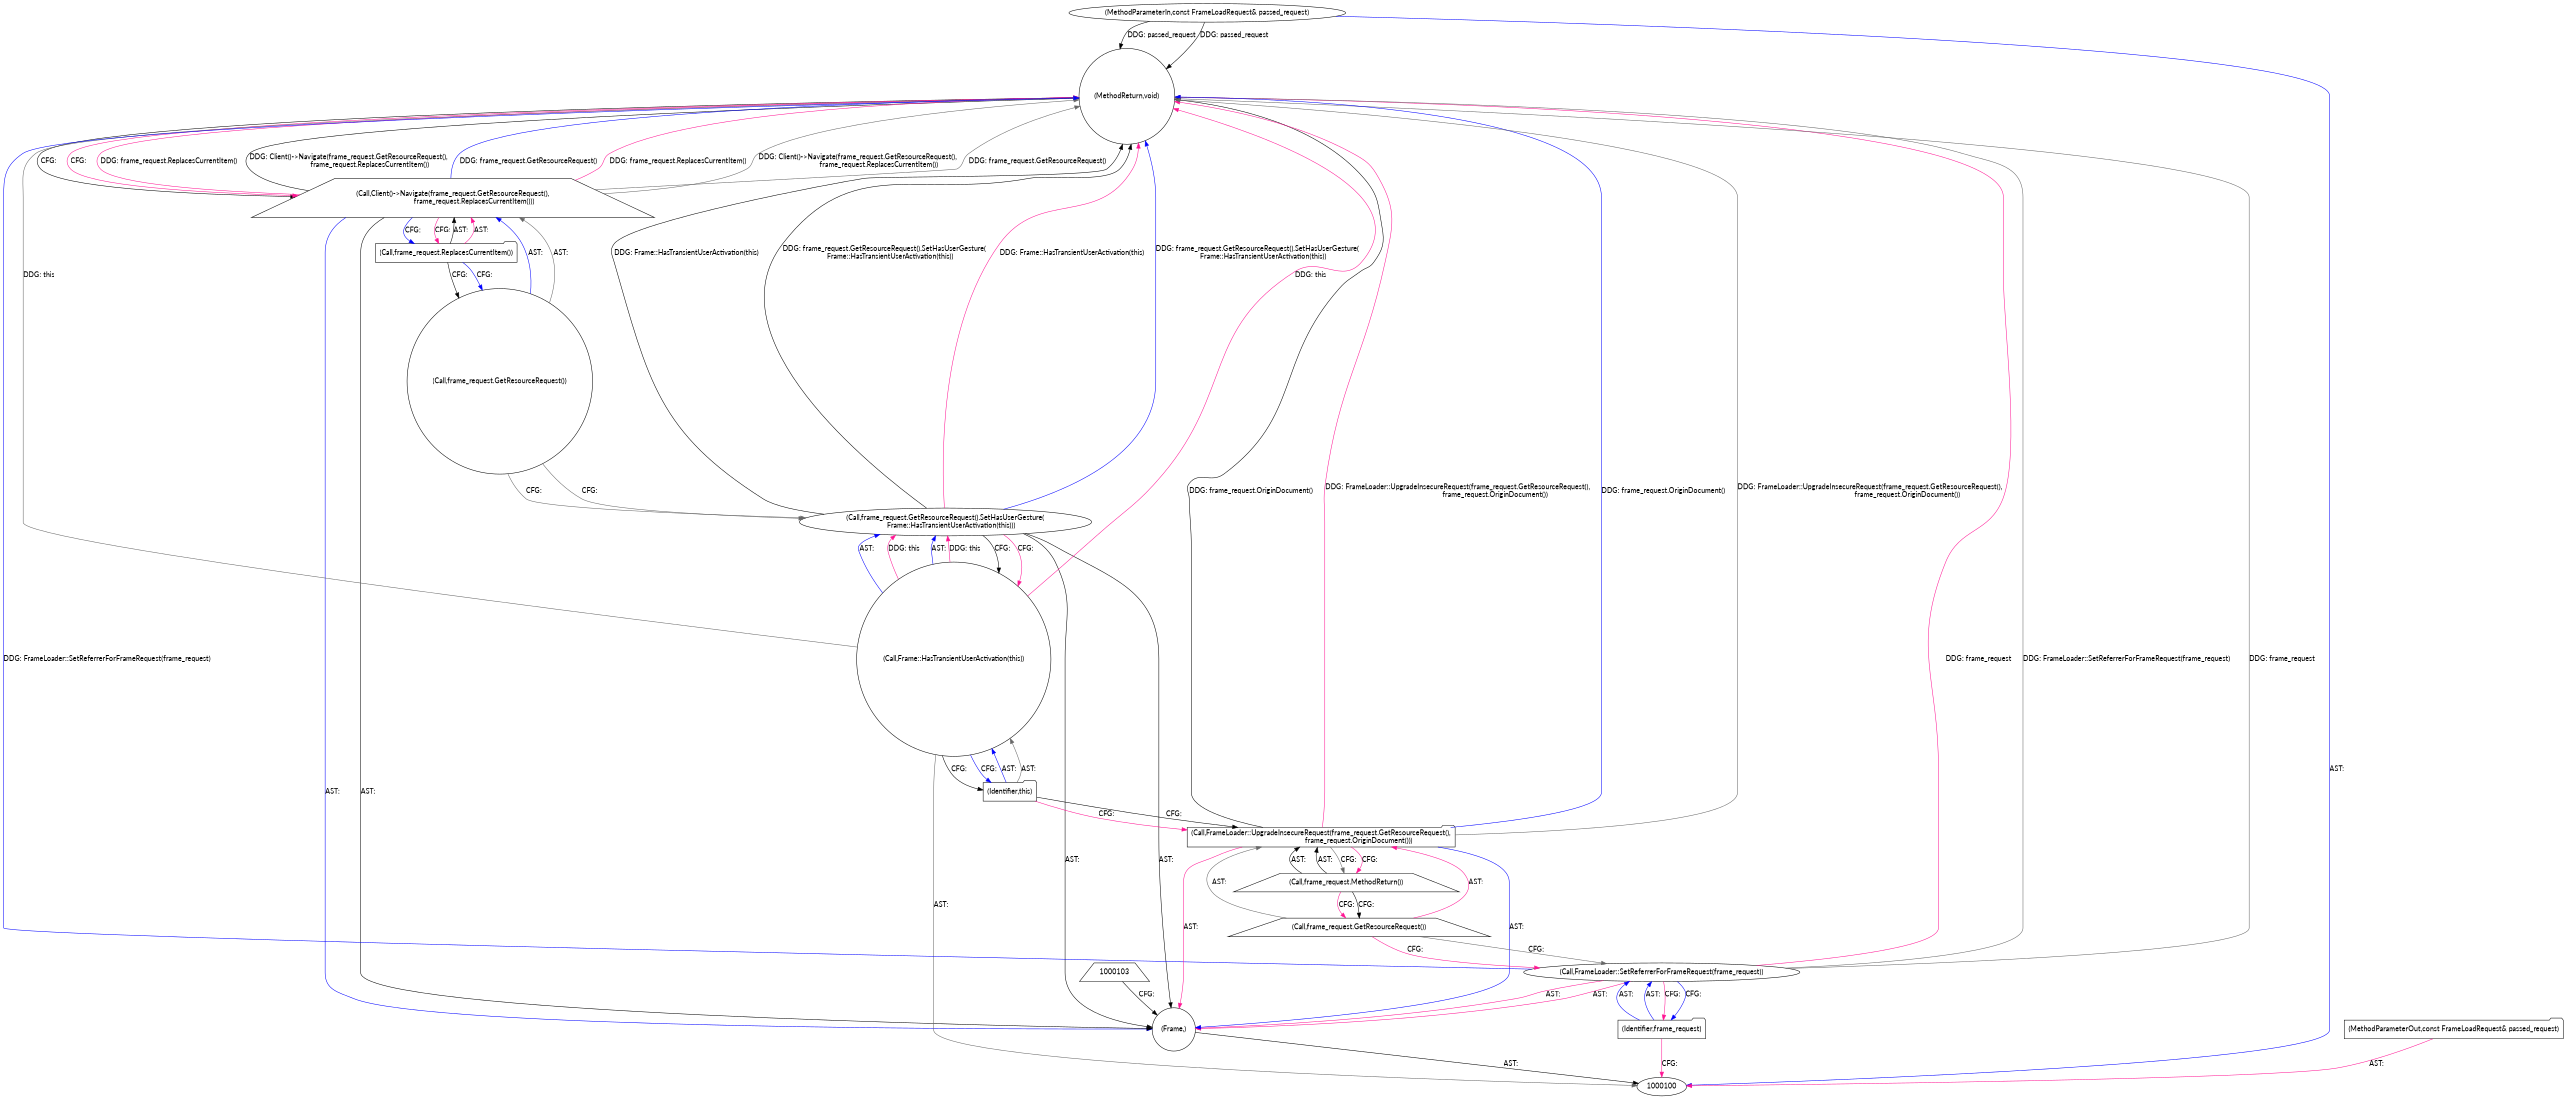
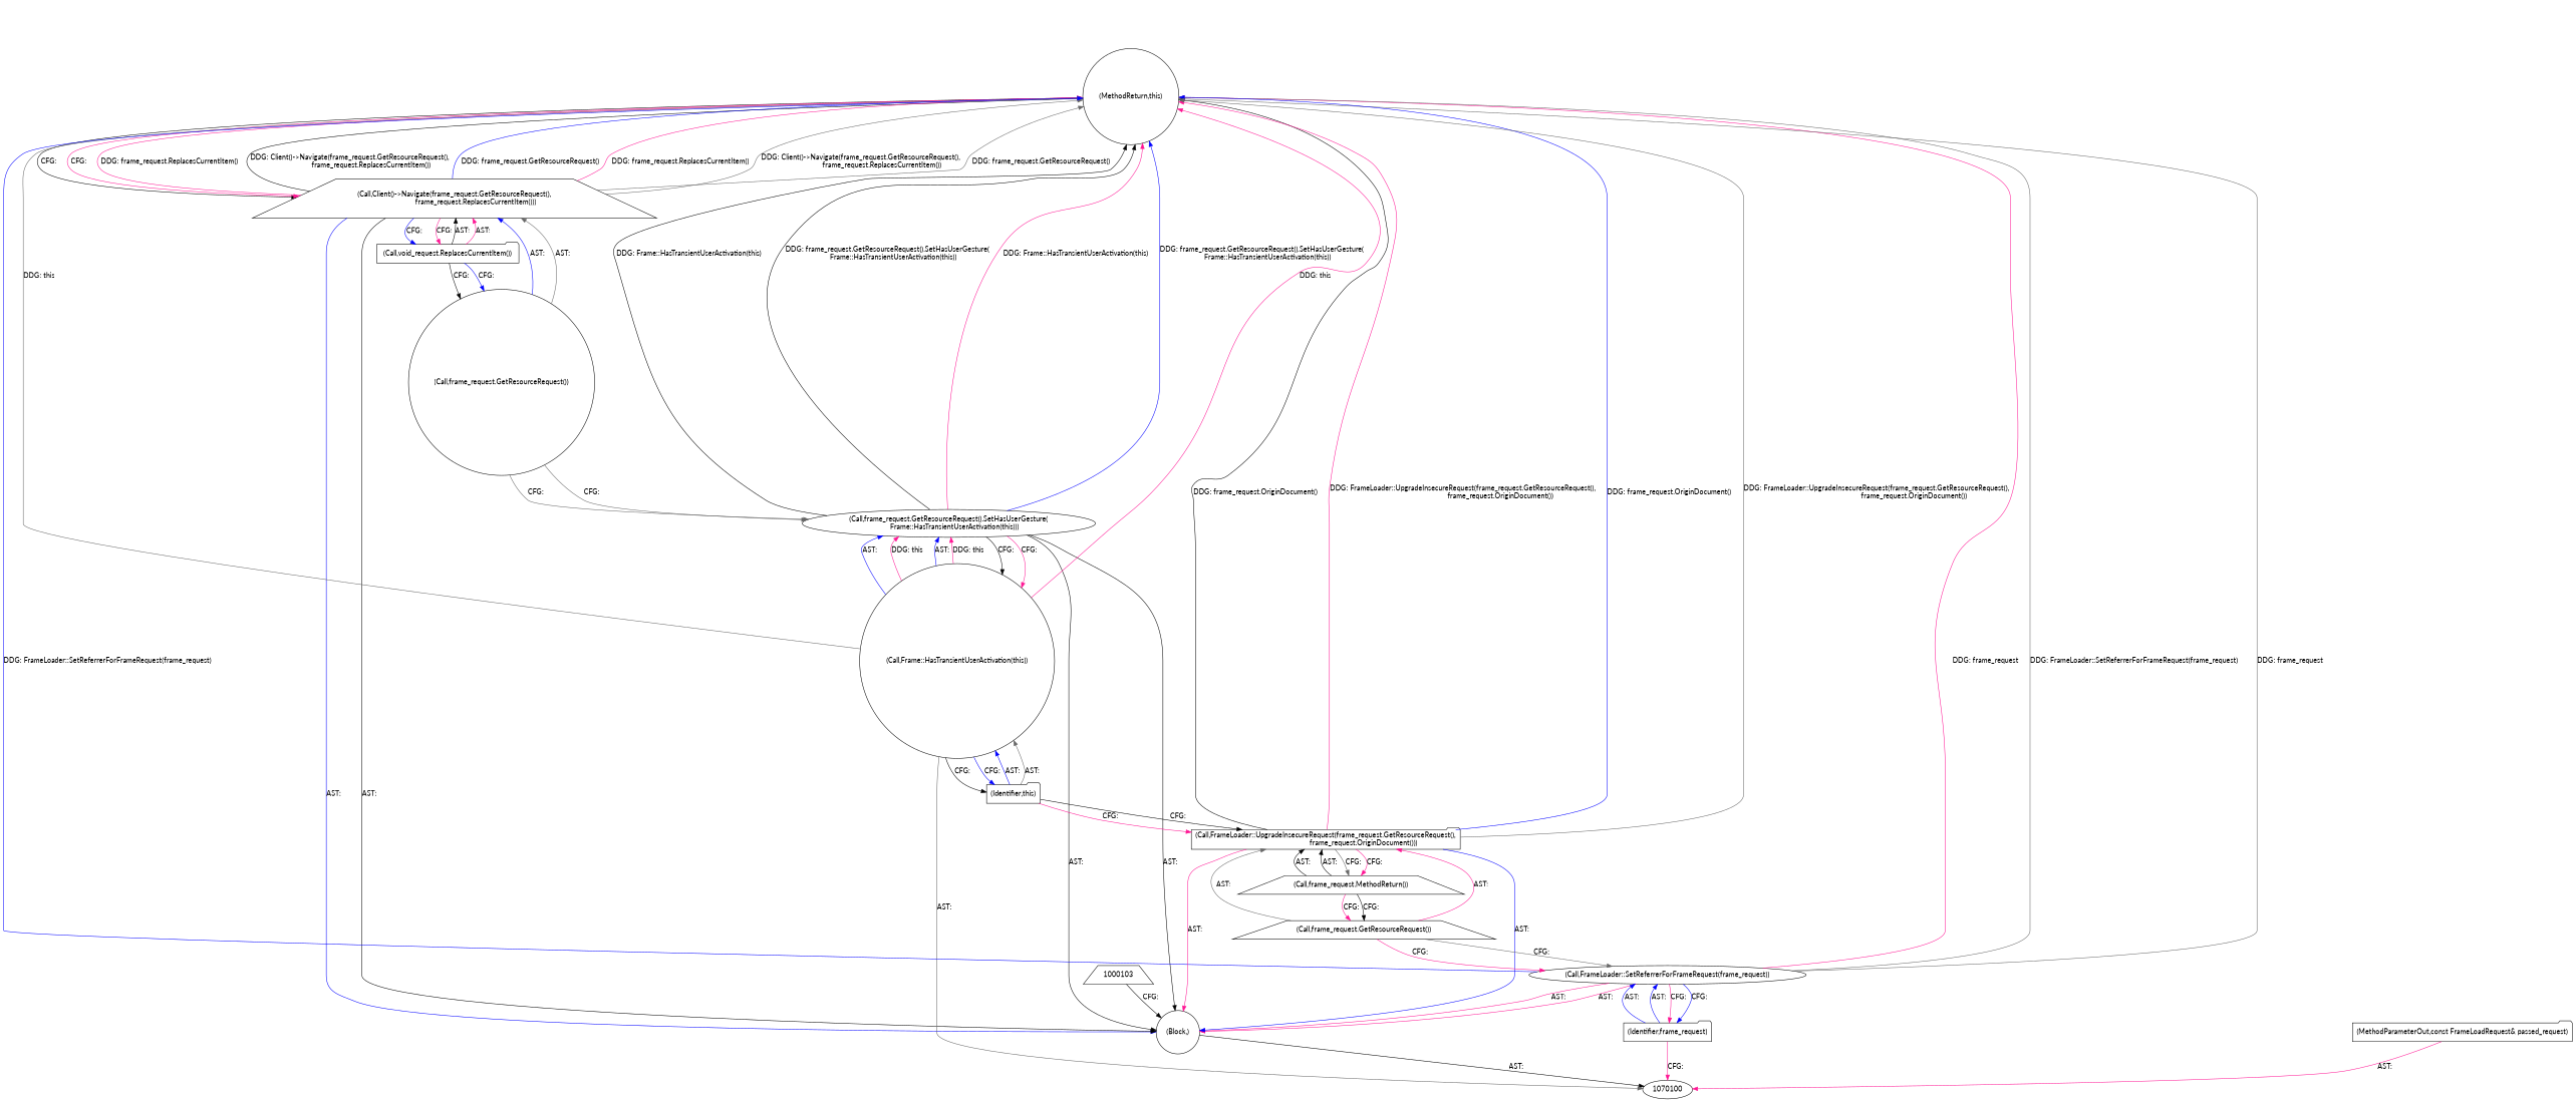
  digraph {
    fontname=Lato
    node [fontname=Lato shape=folder]
    edge [color=deeppink fontname=Lato]
-   n1 [label="(MethodReturn,void)" shape=circle]
+   n1 [label="(MethodReturn,this)" shape=circle]
    n2 [label="(Call,Client()->Navigate(frame_request.GetResourceRequest(),\n                      frame_request.ReplacesCurrentItem()))" shape=trapezium]
-   n3 [label="(Frame,)" shape=circle]
-   n4 [label="(Call,frame_request.ReplacesCurrentItem())"]
-   1000100 [shape=ellipse]
-   n6 [label="(MethodParameterIn,const FrameLoadRequest& passed_request)" shape=ellipse]
+   n3 [label="(Block,)" shape=circle]
+   n4 [label="(Call,void_request.ReplacesCurrentItem())"]
+   1000100 [shape=ellipse label=1070100]
    n7 [label="(MethodParameterOut,const FrameLoadRequest& passed_request)"]
    n8 [label="(Call,frame_request.GetResourceRequest())" shape=circle]
    n9 [label="(Call,frame_request.GetResourceRequest().SetHasUserGesture(\n      Frame::HasTransientUserActivation(this)))" shape=ellipse]
    n10 [label="(Call,Frame::HasTransientUserActivation(this))" shape=circle]
    n11 [label="(Call,FrameLoader::SetReferrerForFrameRequest(frame_request))" shape=ellipse]
    n12 [label="(Identifier,frame_request)"]
    n13 [label="(Call,FrameLoader::UpgradeInsecureRequest(frame_request.GetResourceRequest(),\n                                       frame_request.OriginDocument()))"]
    n14 [label="(Call,frame_request.MethodReturn())" shape=trapezium]
    n15 [label="(Call,frame_request.GetResourceRequest())" shape=trapezium]
    n16 [label="(Identifier,this)"]
    1000103 [shape=trapezium]
    n1 -> n2 [color=black label="CFG: "]
    n1 -> n2 [label="CFG: "]
    n2 -> n1 [label="DDG: frame_request.ReplacesCurrentItem()"]
    n2 -> n1 [color=black label="DDG: Client()->Navigate(frame_request.GetResourceRequest(),\n                      frame_request.ReplacesCurrentItem())"]
    n2 -> n1 [color=blue label="DDG: frame_request.GetResourceRequest()"]
    n2 -> n1 [label="DDG: frame_request.ReplacesCurrentItem()"]
    n2 -> n1 [color=gray40 label="DDG: Client()->Navigate(frame_request.GetResourceRequest(),\n                      frame_request.ReplacesCurrentItem())"]
    n2 -> n1 [color=gray40 label="DDG: frame_request.GetResourceRequest()"]
    n2 -> n3 [color=blue label="AST: "]
    n2 -> n3 [color=black label="AST: "]
    n2 -> n4 [color=blue label="CFG: "]
    n2 -> n4 [label="CFG: "]
    n3 -> 1000100 [color=black label="AST: "]
    n4 -> n2 [color=black label="AST: "]
    n4 -> n2 [label="AST: "]
    n4 -> n8 [color=blue label="CFG: "]
    n4 -> n8 [color=black label="CFG: "]
-   n6 -> n1 [color=black label="DDG: passed_request"]
-   n6 -> n1 [color=black label="DDG: passed_request"]
-   n6 -> 1000100 [color=blue label="AST: "]
    n7 -> 1000100 [label="AST: "]
    n8 -> n2 [color=blue label="AST: "]
    n8 -> n2 [color=gray40 label="AST: "]
    n8 -> n9 [color=gray40 label="CFG: "]
    n8 -> n9 [color=gray40 label="CFG: "]
    n9 -> n1 [label="DDG: Frame::HasTransientUserActivation(this)"]
    n9 -> n1 [color=blue label="DDG: frame_request.GetResourceRequest().SetHasUserGesture(\n      Frame::HasTransientUserActivation(this))"]
    n9 -> n1 [color=black label="DDG: Frame::HasTransientUserActivation(this)"]
    n9 -> n1 [color=black label="DDG: frame_request.GetResourceRequest().SetHasUserGesture(\n      Frame::HasTransientUserActivation(this))"]
    n9 -> n3 [color=black label="AST: "]
    n9 -> n3 [color=black label="AST: "]
    n9 -> n10 [color=black label="CFG: "]
    n9 -> n10 [label="CFG: "]
    n10 -> n1 [label="DDG: this"]
    n10 -> n1 [color=gray40 label="DDG: this"]
    n10 -> 1000100 [color=gray40 label="AST: "]
    n10 -> n9 [color=blue label="AST: "]
    n10 -> n9 [label="DDG: this"]
    n10 -> n9 [color=blue label="AST: "]
    n10 -> n9 [label="DDG: this"]
    n10 -> n16 [color=black label="CFG: "]
    n10 -> n16 [color=blue label="CFG: "]
    n11 -> n1 [color=blue label="DDG: FrameLoader::SetReferrerForFrameRequest(frame_request)"]
    n11 -> n1 [label="DDG: frame_request"]
    n11 -> n1 [color=gray40 label="DDG: FrameLoader::SetReferrerForFrameRequest(frame_request)"]
    n11 -> n1 [color=gray40 label="DDG: frame_request"]
    n11 -> n3 [label="AST: "]
    n11 -> n3 [label="AST: "]
    n11 -> n12 [label="CFG: "]
    n11 -> n12 [color=blue label="CFG: "]
    n12 -> 1000100 [label="CFG: "]
    n12 -> n11 [color=blue label="AST: "]
    n12 -> n11 [color=blue label="AST: "]
    n13 -> n1 [color=black label="DDG: frame_request.OriginDocument()"]
    n13 -> n1 [label="DDG: FrameLoader::UpgradeInsecureRequest(frame_request.GetResourceRequest(),\n                                       frame_request.OriginDocument())"]
    n13 -> n1 [color=blue label="DDG: frame_request.OriginDocument()"]
    n13 -> n1 [color=gray40 label="DDG: FrameLoader::UpgradeInsecureRequest(frame_request.GetResourceRequest(),\n                                       frame_request.OriginDocument())"]
    n13 -> n3 [label="AST: "]
    n13 -> n3 [color=blue label="AST: "]
    n13 -> n14 [color=gray40 label="CFG: "]
    n13 -> n14 [label="CFG: "]
    n14 -> n13 [color=black label="AST: "]
    n14 -> n13 [color=black label="AST: "]
    n14 -> n15 [label="CFG: "]
    n14 -> n15 [color=black label="CFG: "]
    n15 -> n11 [label="CFG: "]
    n15 -> n11 [color=gray40 label="CFG: "]
    n15 -> n13 [label="AST: "]
    n15 -> n13 [color=gray40 label="AST: "]
    n16 -> n10 [color=blue label="AST: "]
    n16 -> n10 [color=gray40 label="AST: "]
    n16 -> n13 [color=black label="CFG: "]
    n16 -> n13 [label="CFG: "]
    1000103 -> n3 [color=black label="CFG: "]
  }
